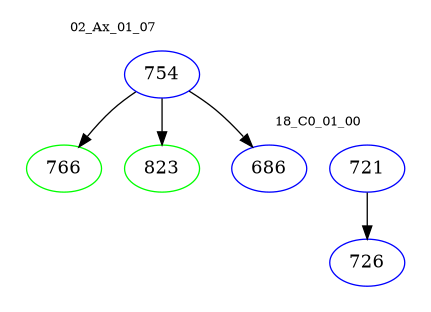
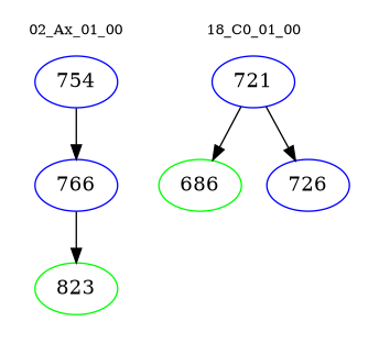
  digraph {
    node [color=blue]
    edge [color=black]
    n1 [label=754]
-   n2 [color=green label=766]
+   n2 [label=766]
    n3 [color=green label=823]
    n4 [label=721]
-   n5 [label=686]
+   n5 [color=green label=686]
    n6 [label=726]
    subgraph cluster_1 {
      color=white
      fontsize=10
-     label="02_Ax_01_07"
+     label="02_Ax_01_00"
      n1
      n2
      n3
    }
    subgraph cluster_2 {
      color=white
      fontsize=10
      label="18_C0_01_00"
      n4
      n5
      n6
    }
    n1 -> n2
-   n1 -> n3
-   n1 -> n5
+   n2 -> n3
+   n4 -> n5
    n4 -> n6
  }
